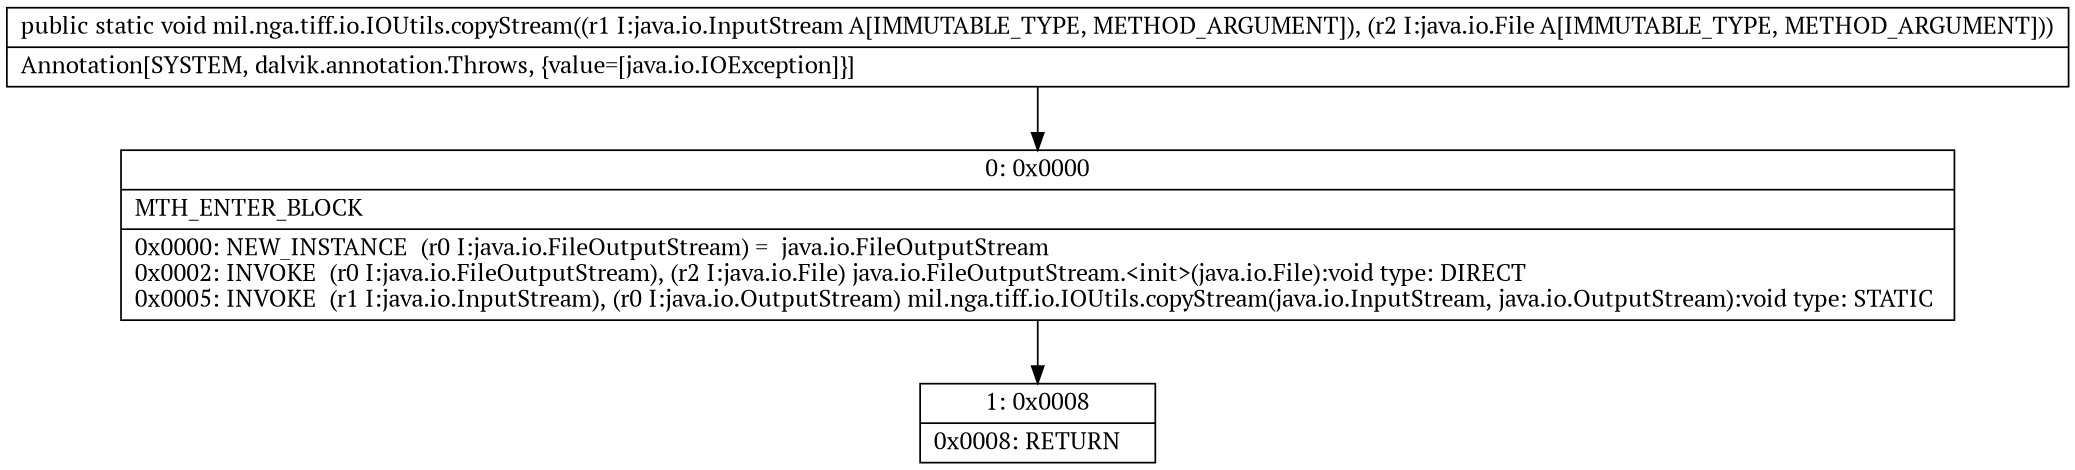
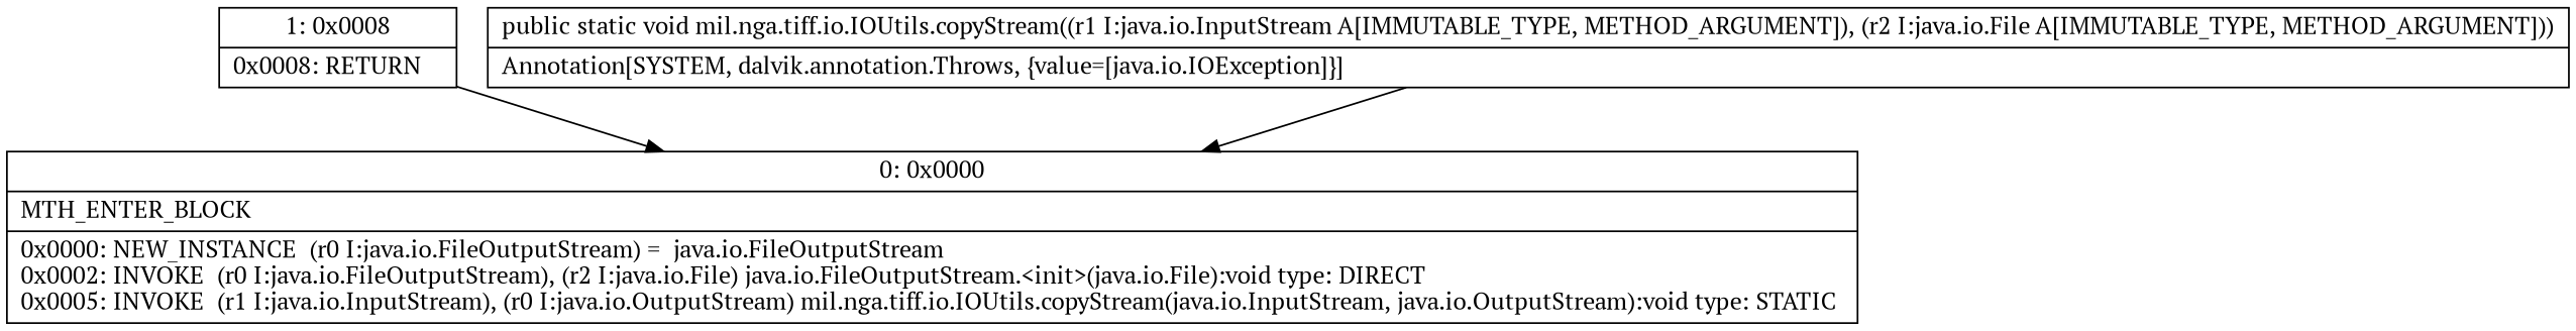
  digraph {
    fontname="PT Serif"
    node [shape=record fontname="PT Serif"]
    edge [fontname="PT Serif"]
    n1 [label="{0\:\ 0x0000|MTH_ENTER_BLOCK\l|0x0000: NEW_INSTANCE  (r0 I:java.io.FileOutputStream) =  java.io.FileOutputStream \l0x0002: INVOKE  (r0 I:java.io.FileOutputStream), (r2 I:java.io.File) java.io.FileOutputStream.\<init\>(java.io.File):void type: DIRECT \l0x0005: INVOKE  (r1 I:java.io.InputStream), (r0 I:java.io.OutputStream) mil.nga.tiff.io.IOUtils.copyStream(java.io.InputStream, java.io.OutputStream):void type: STATIC \l}"]
    n2 [label="{1\:\ 0x0008|0x0008: RETURN   \l}"]
    n3 [label="{public static void mil.nga.tiff.io.IOUtils.copyStream((r1 I:java.io.InputStream A[IMMUTABLE_TYPE, METHOD_ARGUMENT]), (r2 I:java.io.File A[IMMUTABLE_TYPE, METHOD_ARGUMENT]))  | Annotation[SYSTEM, dalvik.annotation.Throws, \{value=[java.io.IOException]\}]\l}"]
-   n1 -> n2
+   n2 -> n1
    n3 -> n1
  }
